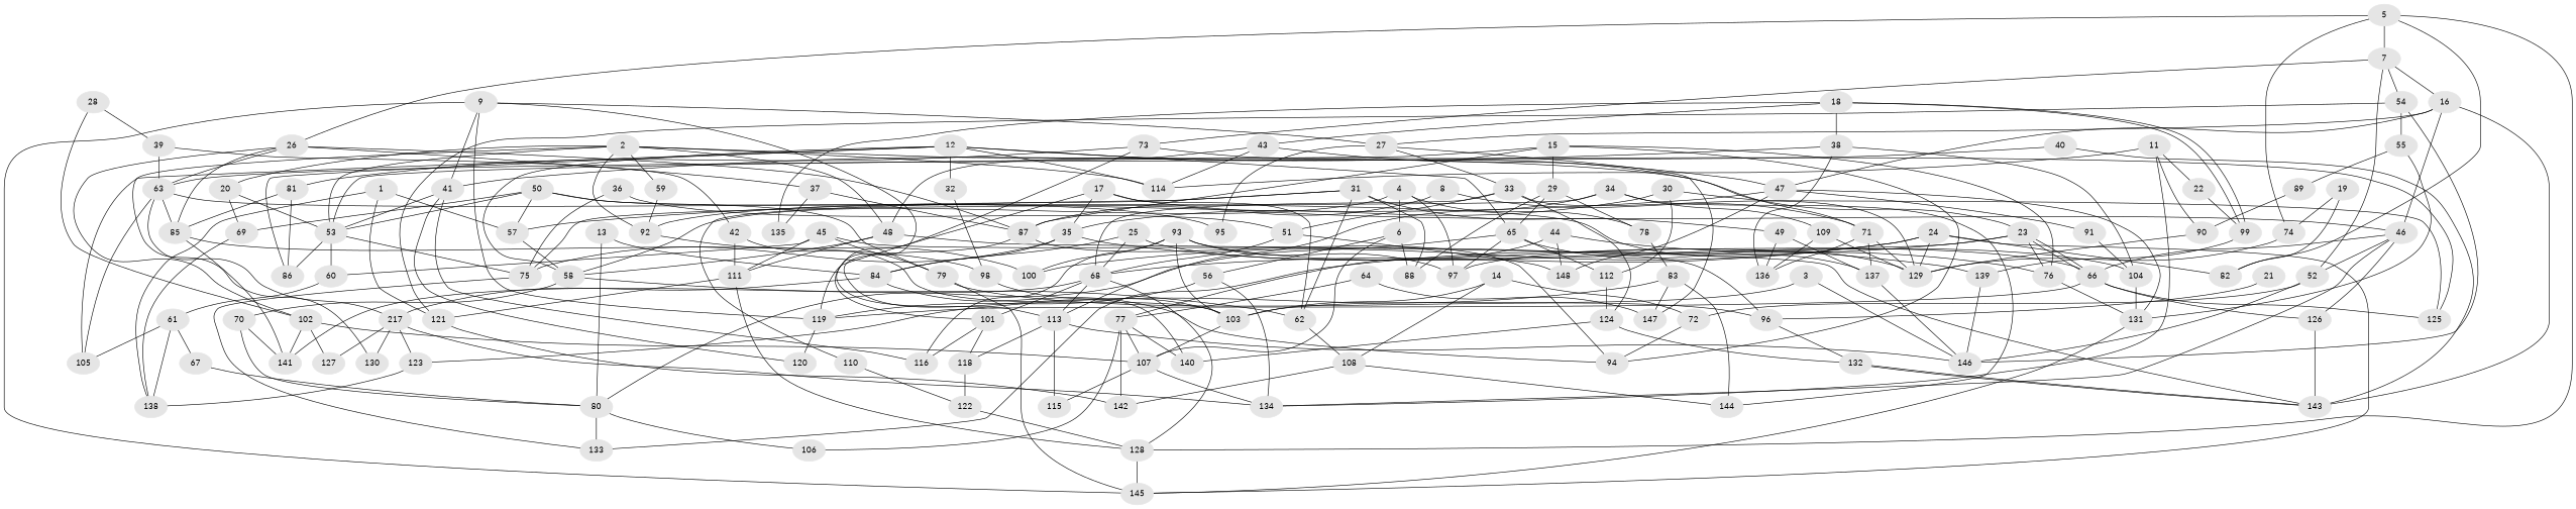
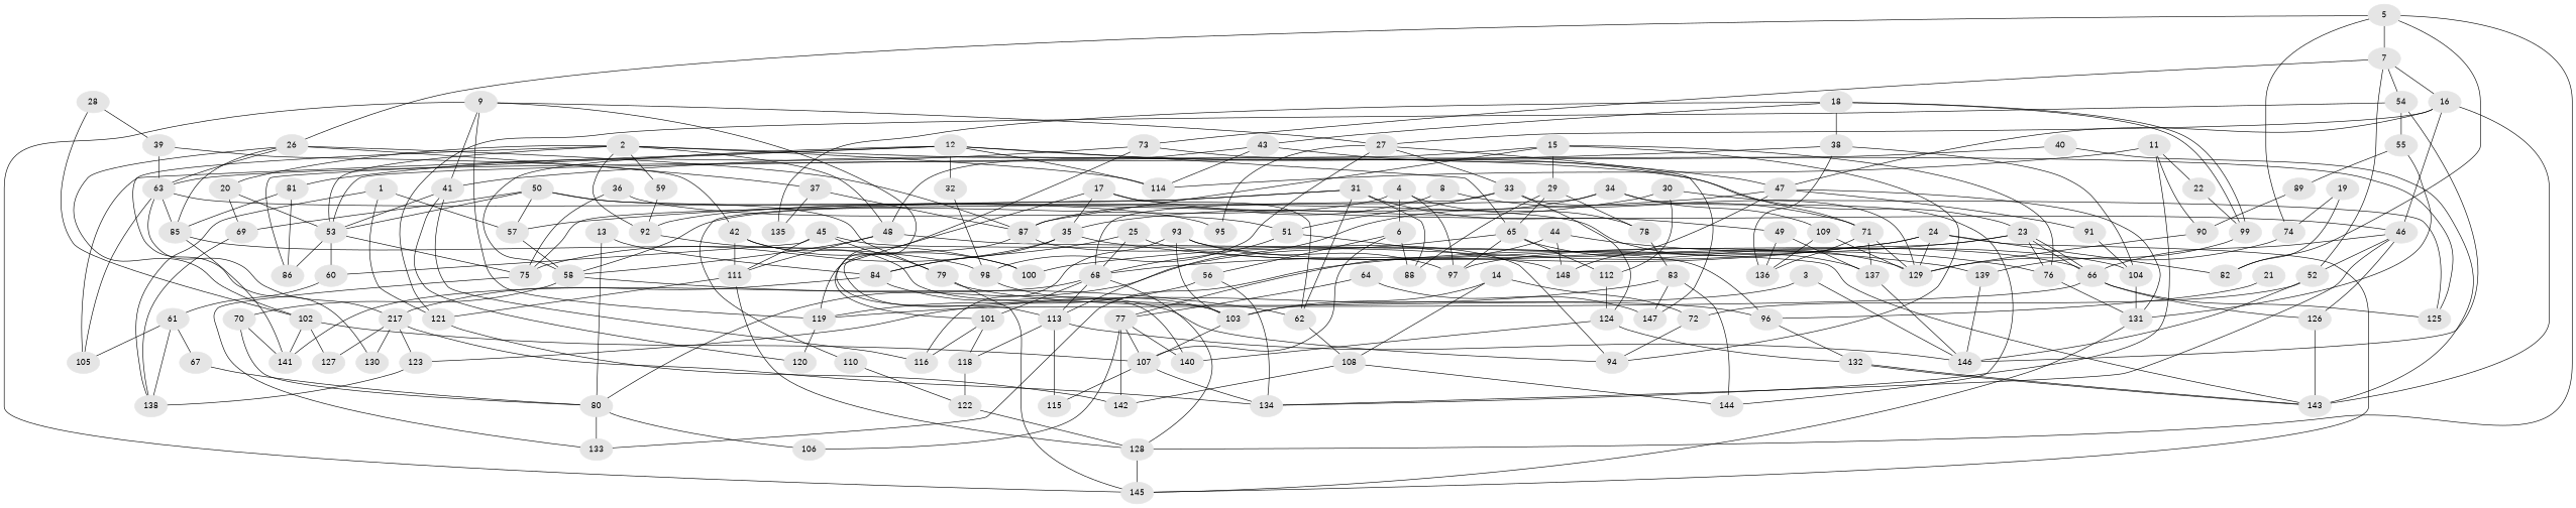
  graph {
    fontname=Lato
    node [color=gray90 fontname=Lato style=filled]
    edge [fontname=Lato]
    1
    57
    121
    138
    58
    142
    2
    20
    23
    48
    53
    59
    92
    114
    130
    69
    97
    76
    66
    133
    143
    111
    86
    75
    60
    100
    3
    103
    146
    107
    4
    6
    78
    56
    88
    62
    70
    83
    5
    7
    26
    74
    82
    128
    16
    52
    54
    73
    87
    37
    63
    85
    102
    129
    145
    119
    134
    115
    27
    47
    46
    72
    55
    125
    101
    81
    8
    71
    136
    137
    94
    140
    9
    41
    113
    33
    95
    98
    147
    116
    120
    118
    21
    96
    109
    11
    22
    90
    99
    12
    32
    65
    105
    148
    91
    131
    80
    112
    13
    84
    106
    n102 [label=217]
    14
    108
    144
    15
    29
    126
    17
    35
    139
    18
    38
    43
    135
    104
    19
    132
    24
    68
    141
    25
    127
    51
    124
    28
    39
    42
    30
    31
    49
    110
    122
    34
    36
    40
    44
    77
    45
    79
    61
    50
    89
    67
    123
    64
    93
    1 -- 57
    1 -- 121
    1 -- 138
    57 -- 58
    121 -- 142
    58 -- 62
    58 -- 70
    2 -- 20
    2 -- 23
    2 -- 48
    2 -- 53
    2 -- 59
    2 -- 92
    2 -- 114
    2 -- 130
    20 -- 53
    20 -- 69
    23 -- 97
    23 -- 76
    23 -- 66
    23 -- 66
    23 -- 133
    48 -- 58
    48 -- 143
    48 -- 111
    53 -- 86
    53 -- 75
    53 -- 60
    59 -- 92
    92 -- 100
    69 -- 138
    76 -- 131
    66 -- 119
    66 -- 125
    66 -- 126
    111 -- 121
    111 -- 128
    75 -- 133
    60 -- 61
    3 -- 103
    3 -- 146
    103 -- 107
    107 -- 134
    107 -- 115
    4 -- 58
    4 -- 97
    4 -- 6
    4 -- 78
    6 -- 107
    6 -- 56
    6 -- 88
    78 -- 83
    56 -- 119
    56 -- 134
    62 -- 108
    70 -- 80
    70 -- 141
    83 -- 147
    83 -- 144
    83 -- 123
    5 -- 7
    5 -- 26
    5 -- 74
    5 -- 82
    5 -- 128
    7 -- 16
    7 -- 52
    7 -- 54
    7 -- 73
    26 -- 87
    26 -- 37
    26 -- 63
    26 -- 85
    26 -- 102
    74 -- 129
    128 -- 145
    16 -- 143
    16 -- 27
    16 -- 47
    16 -- 46
    52 -- 146
    52 -- 72
    54 -- 121
    54 -- 146
    54 -- 55
    73 -- 125
    73 -- 101
    73 -- 81
    87 -- 94
    87 -- 140
    37 -- 87
    37 -- 135
    63 -- 85
    63 -- 137
    63 -- 105
    63 -- n102
    85 -- 98
    85 -- 141
    102 -- 107
    102 -- 141
    102 -- 127
    119 -- 120
    27 -- 33
    27 -- 95
+   27 -- 98
    27 -- 147
    47 -- 57
    47 -- 148
    47 -- 91
    47 -- 131
    46 -- 66
    46 -- 52
    46 -- 134
    46 -- 126
    72 -- 94
    55 -- 131
    55 -- 89
    101 -- 116
    101 -- 118
    81 -- 86
    81 -- 85
    8 -- 87
    8 -- 71
    71 -- 129
    71 -- 136
    71 -- 137
    137 -- 146
    9 -- 145
    9 -- 119
    9 -- 27
    9 -- 41
    9 -- 113
    41 -- 53
    41 -- 116
    41 -- 120
    113 -- 146
    113 -- 115
    113 -- 118
    33 -- 129
    33 -- 68
    33 -- 51
    33 -- 124
    98 -- 103
    118 -- 122
    21 -- 96
    96 -- 132
    109 -- 129
    109 -- 136
    11 -- 114
    11 -- 134
    11 -- 22
    11 -- 90
    22 -- 99
    90 -- 129
    99 -- 139
    12 -- 58
    12 -- 114
    12 -- 86
    12 -- 47
    12 -- 32
    12 -- 65
    12 -- 105
    32 -- 98
    65 -- 97
    65 -- 129
    65 -- 80
    65 -- 112
    91 -- 104
    131 -- 145
    80 -- 133
    80 -- 106
    112 -- 124
    13 -- 80
    13 -- 84
    84 -- 94
    84 -- n102
    n102 -- 130
    n102 -- 134
    n102 -- 127
    n102 -- 123
    14 -- 103
    14 -- 72
    14 -- 108
    108 -- 142
    108 -- 144
    15 -- 53
    15 -- 76
    15 -- 87
    15 -- 94
    15 -- 29
    29 -- 78
    29 -- 88
    29 -- 65
    126 -- 143
    17 -- 62
    17 -- 119
    17 -- 46
    17 -- 35
    35 -- 75
    35 -- 84
    35 -- 139
    139 -- 146
    18 -- 99
    18 -- 99
    18 -- 38
    18 -- 43
    18 -- 135
    38 -- 136
    38 -- 41
    38 -- 104
    43 -- 48
    43 -- 114
    43 -- 71
    104 -- 131
    19 -- 74
    19 -- 82
    132 -- 143
    132 -- 143
    24 -- 100
    24 -- 82
    24 -- 129
    24 -- 145
    24 -- 68
    68 -- 128
    68 -- 101
    68 -- 113
    68 -- 141
    25 -- 66
    25 -- 84
    25 -- 68
    51 -- 148
    51 -- 68
    124 -- 140
    124 -- 132
    28 -- 102
    28 -- 39
    39 -- 63
    39 -- 42
    42 -- 111
    42 -- 103
    30 -- 125
    30 -- 112
    30 -- 35
    31 -- 92
    31 -- 88
    31 -- 62
    31 -- 49
    31 -- 110
    49 -- 136
    49 -- 137
    110 -- 122
    122 -- 128
    34 -- 75
    34 -- 113
    34 -- 109
    34 -- 144
    36 -- 75
    36 -- 51
    40 -- 143
    40 -- 63
    44 -- 76
    44 -- 148
    44 -- 77
    77 -- 142
    77 -- 107
    77 -- 140
    77 -- 106
    45 -- 111
    45 -- 60
    45 -- 96
    45 -- 79
    79 -- 145
    79 -- 96
    61 -- 138
    61 -- 105
    61 -- 67
    50 -- 57
    50 -- 53
    50 -- 69
    50 -- 95
    50 -- 79
    89 -- 90
    67 -- 80
    123 -- 138
    64 -- 147
    64 -- 77
    93 -- 97
-   93 -- 100
+   42 -- 100
    93 -- 103
    93 -- 116
    93 -- 104
  }
